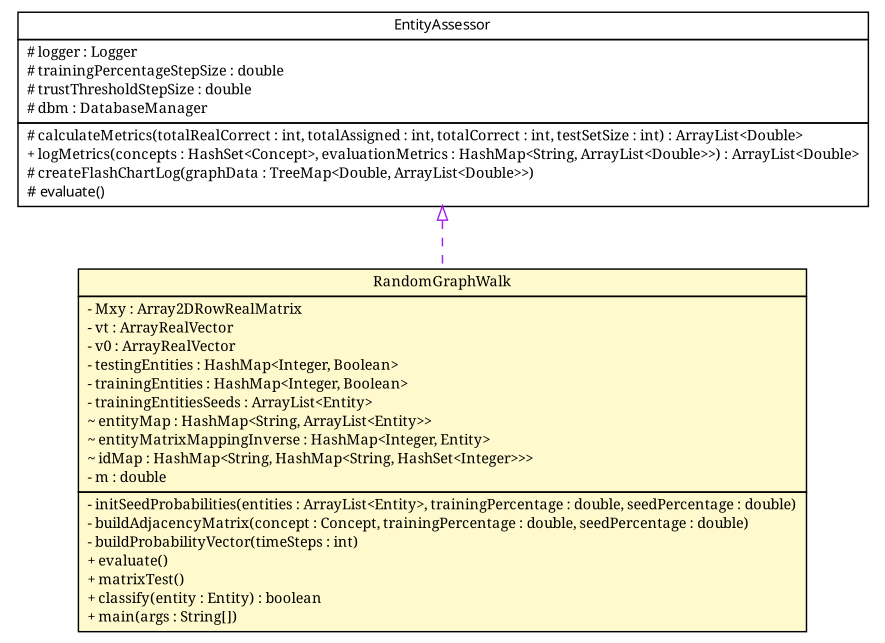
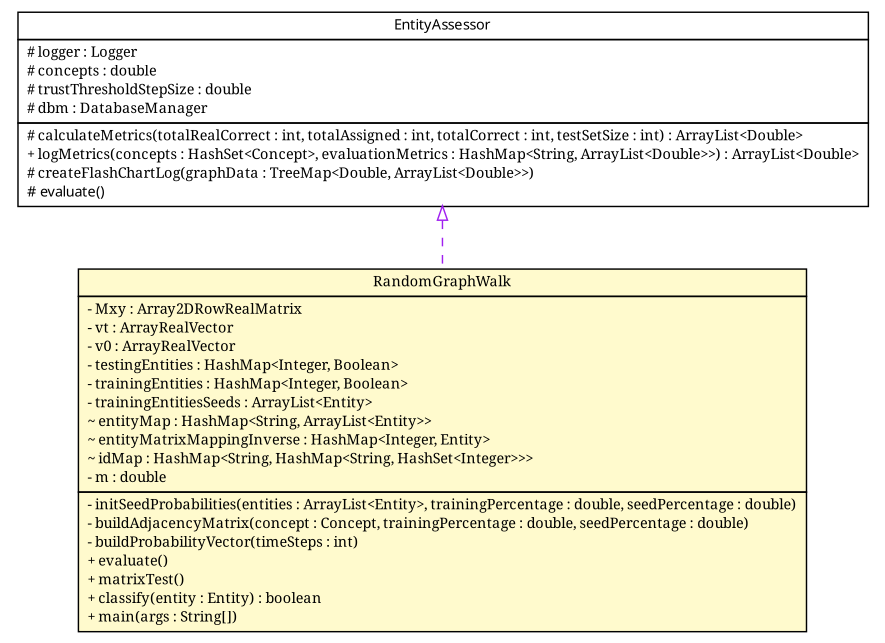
  digraph {
    nodesep=0.25
    ranksep=0.5
    fontname="Noto Serif"
    node [fontcolor=black fontname="Noto Serif" fontsize=10.0 shape=plaintext]
    n1 [label=<<table title="tud.iir.classification.entity.RandomGraphWalk" border="0" cellborder="1" cellspacing="0" cellpadding="2" port="p" bgcolor="lemonChiffon" href="./RandomGraphWalk.html"> 		<tr><td><table border="0" cellspacing="0" cellpadding="1"> <tr><td align="center" balign="center"> RandomGraphWalk </td></tr> 		</table></td></tr> 		<tr><td><table border="0" cellspacing="0" cellpadding="1"> <tr><td align="left" balign="left"> - Mxy : Array2DRowRealMatrix </td></tr> <tr><td align="left" balign="left"> - vt : ArrayRealVector </td></tr> <tr><td align="left" balign="left"> - v0 : ArrayRealVector </td></tr> <tr><td align="left" balign="left"> - testingEntities : HashMap&lt;Integer, Boolean&gt; </td></tr> <tr><td align="left" balign="left"> - trainingEntities : HashMap&lt;Integer, Boolean&gt; </td></tr> <tr><td align="left" balign="left"> - trainingEntitiesSeeds : ArrayList&lt;Entity&gt; </td></tr> <tr><td align="left" balign="left"> ~ entityMap : HashMap&lt;String, ArrayList&lt;Entity&gt;&gt; </td></tr> <tr><td align="left" balign="left"> ~ entityMatrixMappingInverse : HashMap&lt;Integer, Entity&gt; </td></tr> <tr><td align="left" balign="left"> ~ idMap : HashMap&lt;String, HashMap&lt;String, HashSet&lt;Integer&gt;&gt;&gt; </td></tr> <tr><td align="left" balign="left"> - m : double </td></tr> 		</table></td></tr> 		<tr><td><table border="0" cellspacing="0" cellpadding="1"> <tr><td align="left" balign="left"> - initSeedProbabilities(entities : ArrayList&lt;Entity&gt;, trainingPercentage : double, seedPercentage : double) </td></tr> <tr><td align="left" balign="left"> - buildAdjacencyMatrix(concept : Concept, trainingPercentage : double, seedPercentage : double) </td></tr> <tr><td align="left" balign="left"> - buildProbabilityVector(timeSteps : int) </td></tr> <tr><td align="left" balign="left"> + evaluate() </td></tr> <tr><td align="left" balign="left"> + matrixTest() </td></tr> <tr><td align="left" balign="left"> + classify(entity : Entity) : boolean </td></tr> <tr><td align="left" balign="left"> + main(args : String[]) </td></tr> 		</table></td></tr> 		</table>>]
-   n2 [label=<<table title="tud.iir.classification.entity.EntityAssessor" border="0" cellborder="1" cellspacing="0" cellpadding="2" port="p" href="./EntityAssessor.html"> 		<tr><td><table border="0" cellspacing="0" cellpadding="1"> <tr><td align="center" balign="center"><font face="ariali"> EntityAssessor </font></td></tr> 		</table></td></tr> 		<tr><td><table border="0" cellspacing="0" cellpadding="1"> <tr><td align="left" balign="left"> # logger : Logger </td></tr> <tr><td align="left" balign="left"> # trainingPercentageStepSize : double </td></tr> <tr><td align="left" balign="left"> # trustThresholdStepSize : double </td></tr> <tr><td align="left" balign="left"> # dbm : DatabaseManager </td></tr> 		</table></td></tr> 		<tr><td><table border="0" cellspacing="0" cellpadding="1"> <tr><td align="left" balign="left"> # calculateMetrics(totalRealCorrect : int, totalAssigned : int, totalCorrect : int, testSetSize : int) : ArrayList&lt;Double&gt; </td></tr> <tr><td align="left" balign="left"> + logMetrics(concepts : HashSet&lt;Concept&gt;, evaluationMetrics : HashMap&lt;String, ArrayList&lt;Double&gt;&gt;) : ArrayList&lt;Double&gt; </td></tr> <tr><td align="left" balign="left"> # createFlashChartLog(graphData : TreeMap&lt;Double, ArrayList&lt;Double&gt;&gt;) </td></tr> <tr><td align="left" balign="left"><font face="ariali" point-size="10.0"> # evaluate() </font></td></tr> 		</table></td></tr> 		</table>>]
+   n2 [label=<<table title="tud.iir.classification.entity.EntityAssessor" border="0" cellborder="1" cellspacing="0" cellpadding="2" port="p" href="./EntityAssessor.html"> 		<tr><td><table border="0" cellspacing="0" cellpadding="1"> <tr><td align="center" balign="center"><font face="ariali"> EntityAssessor </font></td></tr> 		</table></td></tr> 		<tr><td><table border="0" cellspacing="0" cellpadding="1"> <tr><td align="left" balign="left"> # logger : Logger </td></tr> <tr><td align="left" balign="left"> # concepts : double </td></tr> <tr><td align="left" balign="left"> # trustThresholdStepSize : double </td></tr> <tr><td align="left" balign="left"> # dbm : DatabaseManager </td></tr> 		</table></td></tr> 		<tr><td><table border="0" cellspacing="0" cellpadding="1"> <tr><td align="left" balign="left"> # calculateMetrics(totalRealCorrect : int, totalAssigned : int, totalCorrect : int, testSetSize : int) : ArrayList&lt;Double&gt; </td></tr> <tr><td align="left" balign="left"> + logMetrics(concepts : HashSet&lt;Concept&gt;, evaluationMetrics : HashMap&lt;String, ArrayList&lt;Double&gt;&gt;) : ArrayList&lt;Double&gt; </td></tr> <tr><td align="left" balign="left"> # createFlashChartLog(graphData : TreeMap&lt;Double, ArrayList&lt;Double&gt;&gt;) </td></tr> <tr><td align="left" balign="left"><font face="ariali" point-size="10.0"> # evaluate() </font></td></tr> 		</table></td></tr> 		</table>>]
    n2 -> n1 [arrowtail=empty dir=back fontname="Noto Serif" fontsize=10 headport=p labelfontname=arial labelfontsize=10 tailport=p color=purple style=dashed]
  }
